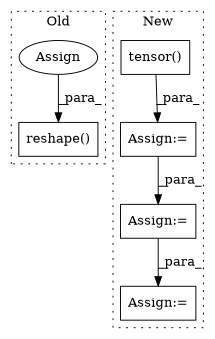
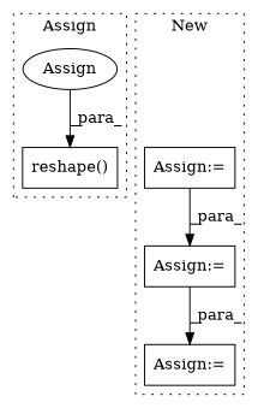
  digraph {
    node [a=68 l=3 shape=box]
    n1 [a=75 l="33,1" label="reshape()" s="6909,6947"]
    n2 [a=76 l=2 label=Assign s=6945 shape=ellipse]
-   n3 [a=75 l="13,1" label="tensor()" s="6376,6399"]
    n4 [label="Assign:=" s=6511]
    n5 [label="Assign:=" s=6373]
    n6 [label="Assign:=" s=6776]
    subgraph cluster_1 {
-     label=Old
+     label=Assign
      style=dotted
      n1
      n2
    }
    subgraph cluster_2 {
      label=New
      style=dotted
-     n3
      n4
      n5
      n6
    }
    n2 -> n1 [label=_para_]
-   n3 -> n5 [label=_para_]
    n4 -> n6 [label=_para_]
    n5 -> n4 [label=_para_]
  }
